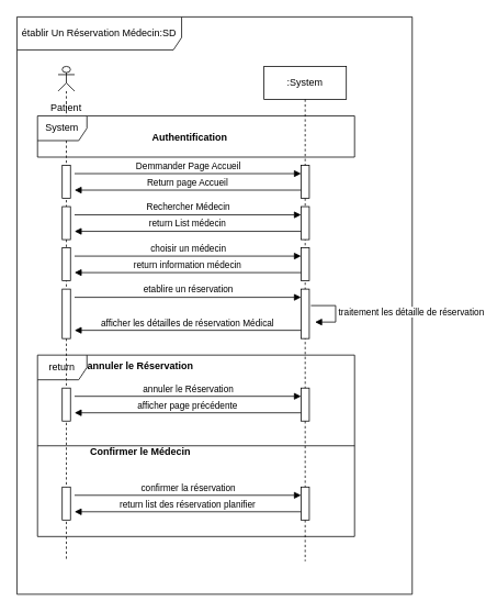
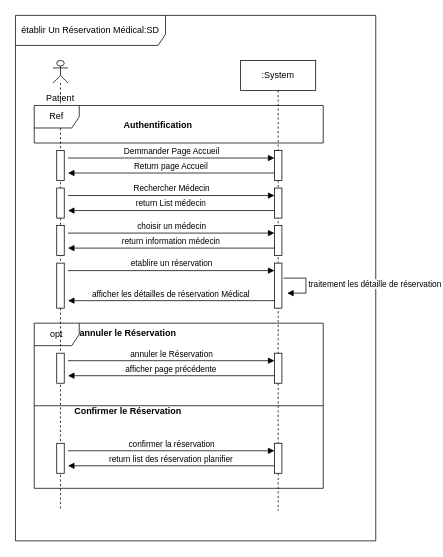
  <mxCell id="0" />
  <mxCell id="1" parent="0" />
- <mxCell id="2" value="établir Un Réservation Médecin:SD" style="shape=umlFrame;whiteSpace=wrap;html=1;width=200;height=40;" parent="1" vertex="1"><mxGeometry x="20" y="20" width="480" height="700" as="geometry" /></mxCell>
- <mxCell id="3" value="return" style="shape=umlFrame;whiteSpace=wrap;html=1;" parent="1" vertex="1"><mxGeometry x="45" y="430" width="385" height="220" as="geometry" /></mxCell>
+ <mxCell id="2" value="établir Un Réservation Médical:SD" style="shape=umlFrame;whiteSpace=wrap;html=1;width=200;height=40;" parent="1" vertex="1"><mxGeometry x="20" y="20" width="480" height="700" as="geometry" /></mxCell>
+ <mxCell id="3" value="opt" style="shape=umlFrame;whiteSpace=wrap;html=1;" parent="1" vertex="1"><mxGeometry x="45" y="430" width="385" height="220" as="geometry" /></mxCell>
  <mxCell id="4" value=":System" style="shape=umlLifeline;perimeter=lifelinePerimeter;whiteSpace=wrap;html=1;container=1;collapsible=0;recursiveResize=0;outlineConnect=0;" parent="1" vertex="1"><mxGeometry x="320" y="80" width="100" height="600" as="geometry" /></mxCell>
  <mxCell id="5" value="" style="html=1;points=[];perimeter=orthogonalPerimeter;" parent="4" vertex="1"><mxGeometry x="45" y="120" width="10" height="40" as="geometry" /></mxCell>
  <mxCell id="6" value="" style="html=1;points=[];perimeter=orthogonalPerimeter;" parent="4" vertex="1"><mxGeometry x="45" y="170" width="10" height="40" as="geometry" /></mxCell>
  <mxCell id="7" value="" style="html=1;points=[];perimeter=orthogonalPerimeter;" parent="4" vertex="1"><mxGeometry x="45" y="220" width="10" height="40" as="geometry" /></mxCell>
  <mxCell id="8" value="" style="html=1;points=[];perimeter=orthogonalPerimeter;" parent="4" vertex="1"><mxGeometry x="45" y="270" width="10" height="60" as="geometry" /></mxCell>
  <mxCell id="9" value="traitement les détaille de réservation" style="edgeStyle=orthogonalEdgeStyle;html=1;align=left;spacingLeft=2;endArrow=block;rounded=0;entryX=1;entryY=0;" parent="4" edge="1"><mxGeometry relative="1" as="geometry"><mxPoint x="57" y="290" as="sourcePoint" /><Array as="points"><mxPoint x="87" y="290" /></Array><mxPoint x="62" y="310" as="targetPoint" /></mxGeometry></mxCell>
  <mxCell id="10" value="" style="html=1;points=[];perimeter=orthogonalPerimeter;" parent="4" vertex="1"><mxGeometry x="45" y="390" width="10" height="40" as="geometry" /></mxCell>
  <mxCell id="11" value="" style="html=1;points=[];perimeter=orthogonalPerimeter;" parent="4" vertex="1"><mxGeometry x="45" y="510" width="10" height="40" as="geometry" /></mxCell>
  <mxCell id="12" value="Patient" style="shape=umlLifeline;participant=umlActor;perimeter=lifelinePerimeter;whiteSpace=wrap;html=1;container=1;collapsible=0;recursiveResize=0;verticalAlign=top;spacingTop=36;outlineConnect=0;size=30;" parent="1" vertex="1"><mxGeometry x="70" y="80" width="20" height="600" as="geometry" /></mxCell>
  <mxCell id="13" value="" style="html=1;points=[];perimeter=orthogonalPerimeter;" parent="12" vertex="1"><mxGeometry x="5" y="120" width="10" height="40" as="geometry" /></mxCell>
  <mxCell id="14" value="" style="html=1;points=[];perimeter=orthogonalPerimeter;" parent="12" vertex="1"><mxGeometry x="5" y="170" width="10" height="40" as="geometry" /></mxCell>
  <mxCell id="15" value="" style="html=1;points=[];perimeter=orthogonalPerimeter;" parent="12" vertex="1"><mxGeometry x="5" y="220" width="10" height="40" as="geometry" /></mxCell>
  <mxCell id="16" value="" style="html=1;points=[];perimeter=orthogonalPerimeter;" parent="12" vertex="1"><mxGeometry x="5" y="270" width="10" height="60" as="geometry" /></mxCell>
  <mxCell id="17" value="" style="html=1;points=[];perimeter=orthogonalPerimeter;" parent="12" vertex="1"><mxGeometry x="5" y="510" width="10" height="40" as="geometry" /></mxCell>
- <mxCell id="18" value="System" style="shape=umlFrame;whiteSpace=wrap;html=1;" parent="1" vertex="1"><mxGeometry x="45" y="140" width="385" height="50" as="geometry" /></mxCell>
- <mxCell id="19" value="Authentification" style="text;align=center;fontStyle=1;verticalAlign=middle;spacingLeft=3;spacingRight=3;strokeColor=none;rotatable=0;points=[[0,0.5],[1,0.5]];portConstraint=eastwest;" parent="1" vertex="1"><mxGeometry x="190" y="152" width="80" height="26" as="geometry" /></mxCell>
+ <mxCell id="18" value="Ref" style="shape=umlFrame;whiteSpace=wrap;html=1;" parent="1" vertex="1"><mxGeometry x="45" y="140" width="385" height="50" as="geometry" /></mxCell>
+ <mxCell id="19" value="Authentification" style="text;align=center;fontStyle=1;verticalAlign=middle;spacingLeft=3;spacingRight=3;strokeColor=none;rotatable=0;points=[[0,0.5],[1,0.5]];portConstraint=eastwest;" parent="1" vertex="1"><mxGeometry x="170" y="152" width="80" height="26" as="geometry" /></mxCell>
  <mxCell id="20" value="Demmander Page Accueil" style="html=1;verticalAlign=bottom;endArrow=block;rounded=0;" parent="1" target="5" edge="1"><mxGeometry width="80" relative="1" as="geometry"><mxPoint x="90" y="210" as="sourcePoint" /><mxPoint x="170" y="210" as="targetPoint" /></mxGeometry></mxCell>
  <mxCell id="21" value="Return page Accueil" style="html=1;verticalAlign=bottom;endArrow=block;rounded=0;" parent="1" edge="1"><mxGeometry width="80" relative="1" as="geometry"><mxPoint x="365" y="230" as="sourcePoint" /><mxPoint x="90" y="230" as="targetPoint" /></mxGeometry></mxCell>
  <mxCell id="22" value="Rechercher Médecin" style="html=1;verticalAlign=bottom;endArrow=block;rounded=0;" parent="1" edge="1"><mxGeometry width="80" relative="1" as="geometry"><mxPoint x="90" y="260" as="sourcePoint" /><mxPoint x="365" y="260" as="targetPoint" /></mxGeometry></mxCell>
  <mxCell id="23" value="return List médecin" style="html=1;verticalAlign=bottom;endArrow=block;rounded=0;" parent="1" edge="1"><mxGeometry width="80" relative="1" as="geometry"><mxPoint x="365" y="280" as="sourcePoint" /><mxPoint x="90" y="280" as="targetPoint" /></mxGeometry></mxCell>
  <mxCell id="24" value="choisir un médecin" style="html=1;verticalAlign=bottom;endArrow=block;rounded=0;" parent="1" edge="1"><mxGeometry width="80" relative="1" as="geometry"><mxPoint x="90" y="310" as="sourcePoint" /><mxPoint x="365" y="310" as="targetPoint" /></mxGeometry></mxCell>
  <mxCell id="25" value="return information médecin" style="html=1;verticalAlign=bottom;endArrow=block;rounded=0;" parent="1" edge="1"><mxGeometry width="80" relative="1" as="geometry"><mxPoint x="365" y="330" as="sourcePoint" /><mxPoint x="90" y="330" as="targetPoint" /></mxGeometry></mxCell>
  <mxCell id="26" value="etablire un réservation" style="html=1;verticalAlign=bottom;endArrow=block;rounded=0;" parent="1" edge="1"><mxGeometry width="80" relative="1" as="geometry"><mxPoint x="90" y="360" as="sourcePoint" /><mxPoint x="365" y="360" as="targetPoint" /></mxGeometry></mxCell>
  <mxCell id="27" value="afficher les détailles de réservation Médical" style="html=1;verticalAlign=bottom;endArrow=block;rounded=0;" parent="1" edge="1"><mxGeometry width="80" relative="1" as="geometry"><mxPoint x="365" y="400" as="sourcePoint" /><mxPoint x="90" y="400" as="targetPoint" /></mxGeometry></mxCell>
  <mxCell id="28" value="" style="endArrow=none;html=1;rounded=0;" parent="1" edge="1"><mxGeometry width="50" height="50" relative="1" as="geometry"><mxPoint x="45" y="540" as="sourcePoint" /><mxPoint x="430" y="540" as="targetPoint" /></mxGeometry></mxCell>
  <mxCell id="29" value="annuler le Réservation" style="text;align=center;fontStyle=1;verticalAlign=middle;spacingLeft=3;spacingRight=3;strokeColor=none;rotatable=0;points=[[0,0.5],[1,0.5]];portConstraint=eastwest;" parent="1" vertex="1"><mxGeometry x="130" y="430" width="80" height="26" as="geometry" /></mxCell>
- <mxCell id="30" value="Confirmer le Médecin" style="text;align=center;fontStyle=1;verticalAlign=middle;spacingLeft=3;spacingRight=3;strokeColor=none;rotatable=0;points=[[0,0.5],[1,0.5]];portConstraint=eastwest;" parent="1" vertex="1"><mxGeometry x="130" y="534" width="80" height="26" as="geometry" /></mxCell>
+ <mxCell id="30" value="Confirmer le Réservation" style="text;align=center;fontStyle=1;verticalAlign=middle;spacingLeft=3;spacingRight=3;strokeColor=none;rotatable=0;points=[[0,0.5],[1,0.5]];portConstraint=eastwest;" parent="1" vertex="1"><mxGeometry x="130" y="534" width="80" height="26" as="geometry" /></mxCell>
  <mxCell id="31" value="" style="html=1;points=[];perimeter=orthogonalPerimeter;" parent="1" vertex="1"><mxGeometry x="75" y="470" width="10" height="40" as="geometry" /></mxCell>
  <mxCell id="32" value="annuler le Réservation" style="html=1;verticalAlign=bottom;endArrow=block;rounded=0;" parent="1" edge="1"><mxGeometry width="80" relative="1" as="geometry"><mxPoint x="90" y="480" as="sourcePoint" /><mxPoint x="365" y="480" as="targetPoint" /></mxGeometry></mxCell>
  <mxCell id="33" value="afficher page précédente" style="html=1;verticalAlign=bottom;endArrow=block;rounded=0;" parent="1" edge="1"><mxGeometry width="80" relative="1" as="geometry"><mxPoint x="365" y="500" as="sourcePoint" /><mxPoint x="90" y="500" as="targetPoint" /></mxGeometry></mxCell>
  <mxCell id="34" value="confirmer la réservation" style="html=1;verticalAlign=bottom;endArrow=block;rounded=0;" parent="1" edge="1"><mxGeometry width="80" relative="1" as="geometry"><mxPoint x="90" y="600" as="sourcePoint" /><mxPoint x="365" y="600" as="targetPoint" /></mxGeometry></mxCell>
  <mxCell id="35" value="return list des réservation planifier" style="html=1;verticalAlign=bottom;endArrow=block;rounded=0;" parent="1" edge="1"><mxGeometry width="80" relative="1" as="geometry"><mxPoint x="365" y="620" as="sourcePoint" /><mxPoint x="90" y="620" as="targetPoint" /></mxGeometry></mxCell>
